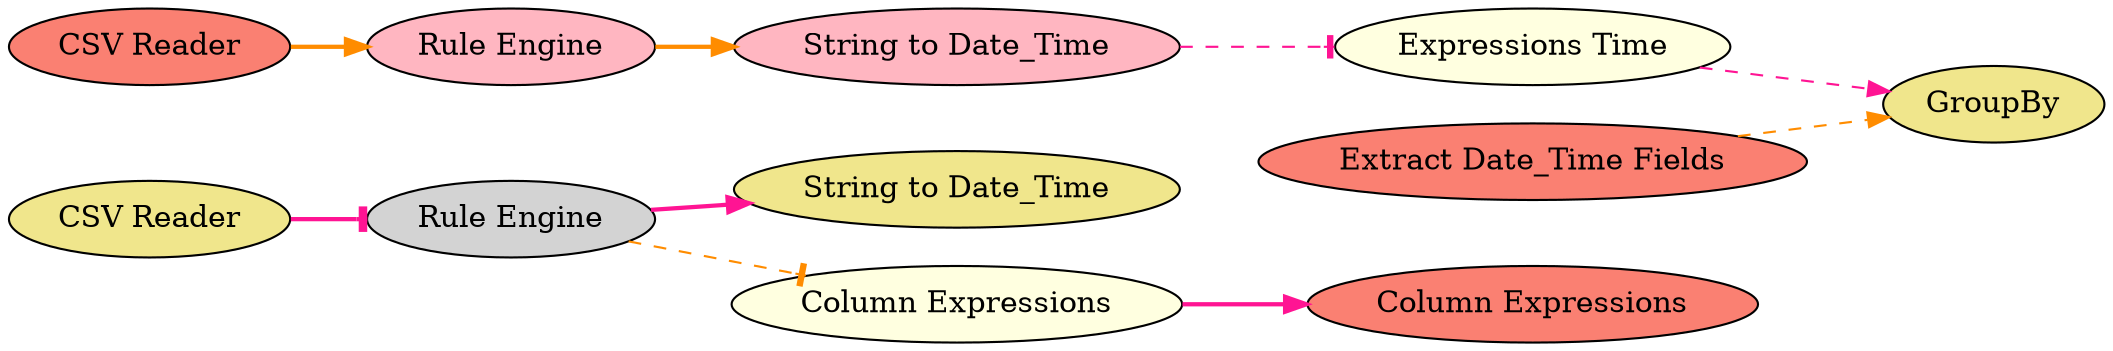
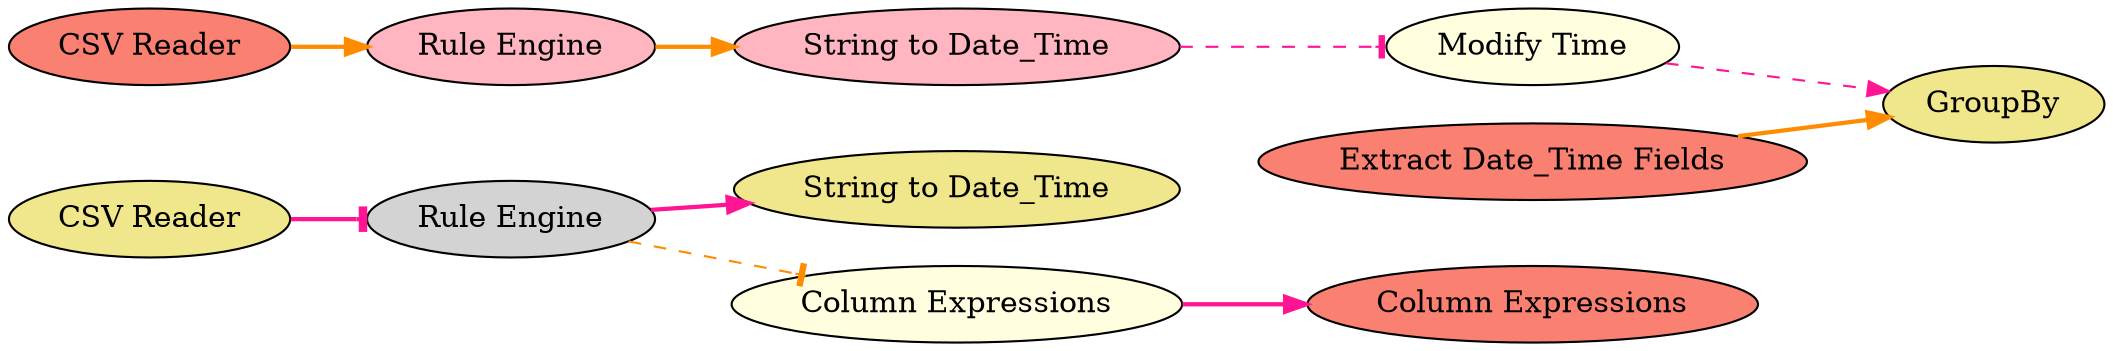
  digraph {
    rankdir=LR
    node [fillcolor=khaki style=filled]
    edge [arrowhead=normal color=deeppink style=bold]
    n1 [label="CSV Reader"]
    n2 [fillcolor=lightgrey label="Rule Engine"]
    n3 [label="String to Date_Time"]
    n4 [fillcolor=lightyellow label="Column Expressions"]
    n5 [fillcolor=salmon label="CSV Reader"]
    n6 [fillcolor=lightpink label="Rule Engine"]
    n7 [fillcolor=lightpink label="String to Date_Time"]
    n8 [fillcolor=salmon label="Column Expressions"]
-   n9 [fillcolor=lightyellow label="Expressions Time"]
+   n9 [fillcolor=lightyellow label="Modify Time"]
    n10 [label=GroupBy]
    n11 [fillcolor=salmon label="Extract Date_Time Fields"]
    n1 -> n2 [arrowhead=tee]
    n2 -> n3
    n2 -> n4 [arrowhead=tee color=darkorange style=dashed]
    n4 -> n8
    n5 -> n6 [color=darkorange]
    n6 -> n7 [color=darkorange]
    n7 -> n9 [arrowhead=tee style=dashed]
    n9 -> n10 [style=dashed]
-   n11 -> n10 [color=darkorange style=dashed]
+   n11 -> n10 [color=darkorange]
  }
